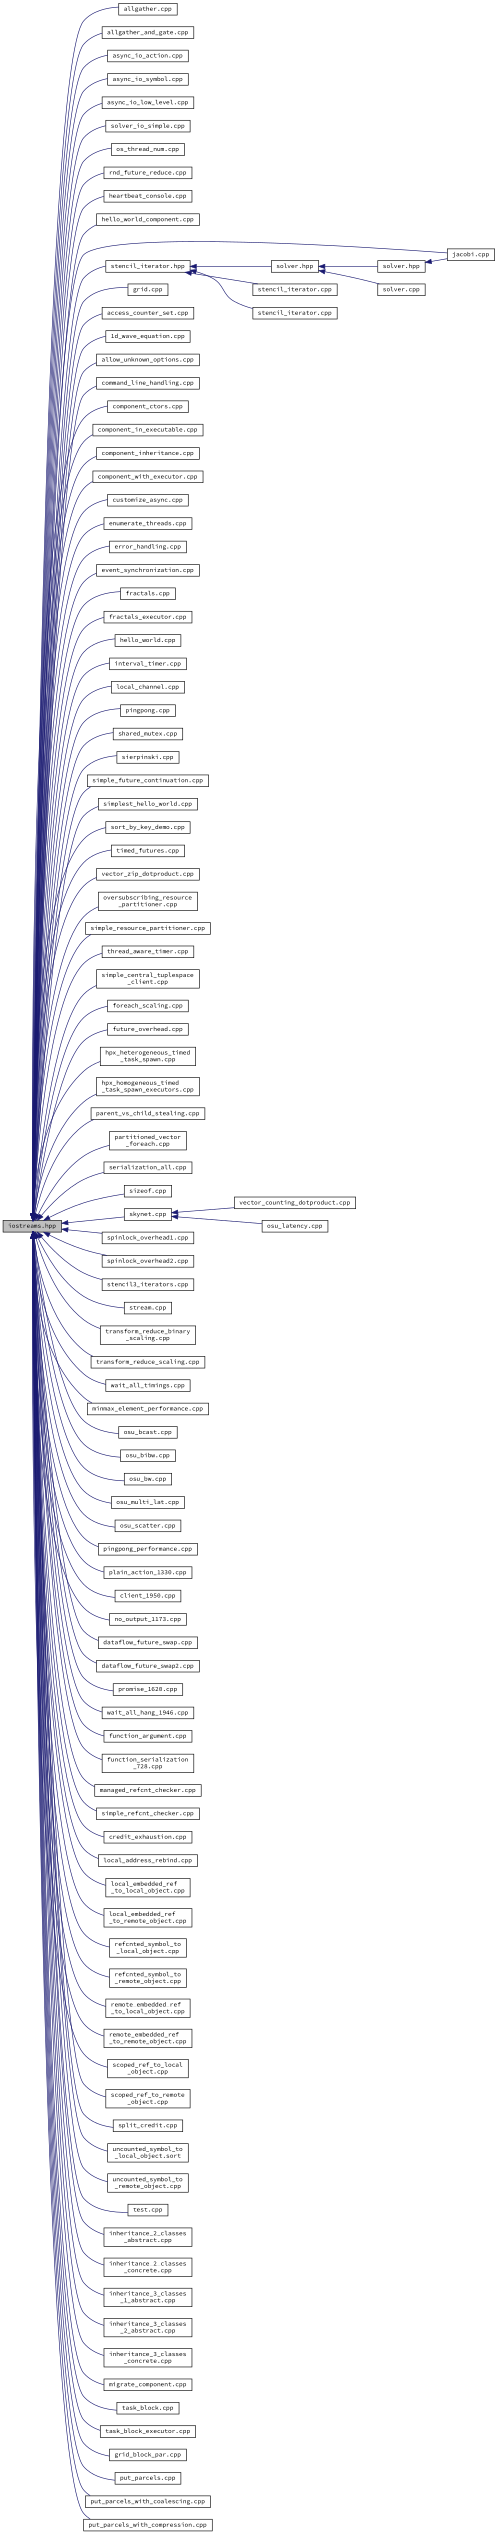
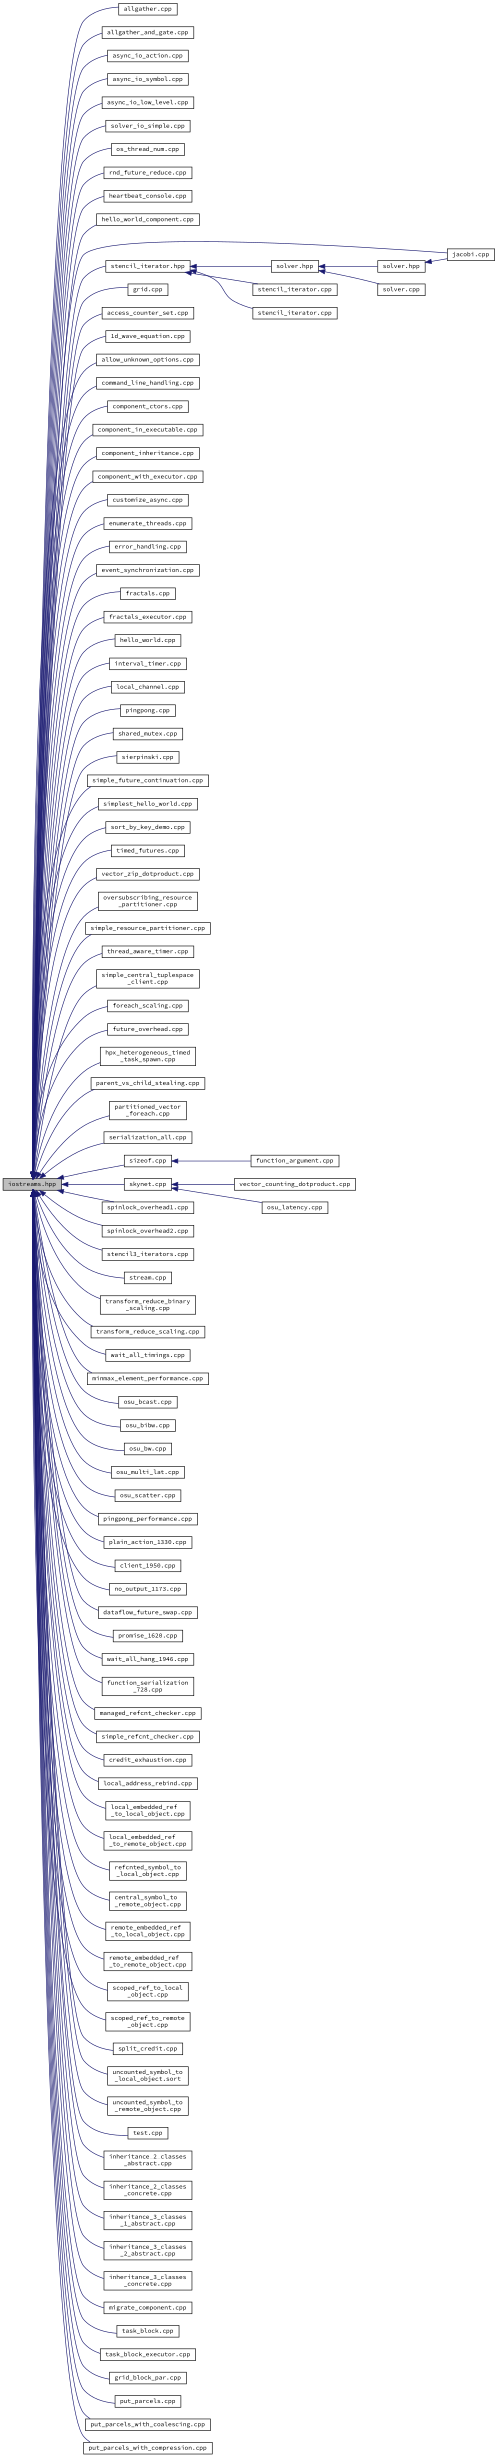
  digraph {
    fontname="Source Code Pro"
    rankdir=LR
    node [color=black fillcolor=white fontname="Source Code Pro" fontsize=10 shape=record style=filled]
    edge [color=midnightblue dir=back fontname="Source Code Pro" fontsize=10 labelfontname=Helvetica labelfontsize=10 style=solid]
    n1 [fillcolor=grey75 fontcolor=black height=0.2 label="iostreams.hpp" width=0.4]
    n2 [height=0.2 label="allgather.cpp" width=0.4]
    n3 [height=0.2 label="allgather_and_gate.cpp" width=0.4]
    n4 [height=0.2 label="async_io_action.cpp" width=0.4]
    n5 [height=0.2 label="async_io_symbol.cpp" width=0.4]
    n6 [height=0.2 label="async_io_low_level.cpp" width=0.4]
    n7 [height=0.2 label="solver_io_simple.cpp" width=0.4]
    n8 [height=0.2 label="os_thread_num.cpp" width=0.4]
    n9 [height=0.2 label="rnd_future_reduce.cpp" width=0.4]
    n10 [height=0.2 label="heartbeat_console.cpp" width=0.4]
    n11 [height=0.2 label="hello_world_component.cpp" width=0.4]
    n12 [height=0.2 label="jacobi.cpp" width=0.4]
    n13 [height=0.2 label="stencil_iterator.hpp" width=0.4]
    n14 [height=0.2 label="grid.cpp" width=0.4]
    n15 [height=0.2 label="access_counter_set.cpp" width=0.4]
    n16 [height=0.2 label="1d_wave_equation.cpp" width=0.4]
    n17 [height=0.2 label="allow_unknown_options.cpp" width=0.4]
    n18 [height=0.2 label="command_line_handling.cpp" width=0.4]
    n19 [height=0.2 label="component_ctors.cpp" width=0.4]
    n20 [height=0.2 label="component_in_executable.cpp" width=0.4]
    n21 [height=0.2 label="component_inheritance.cpp" width=0.4]
    n22 [height=0.2 label="component_with_executor.cpp" width=0.4]
    n23 [height=0.2 label="customize_async.cpp" width=0.4]
    n24 [height=0.2 label="enumerate_threads.cpp" width=0.4]
    n25 [height=0.2 label="error_handling.cpp" width=0.4]
    n26 [height=0.2 label="event_synchronization.cpp" width=0.4]
    n27 [height=0.2 label="fractals.cpp" width=0.4]
    n28 [height=0.2 label="fractals_executor.cpp" width=0.4]
    n29 [height=0.2 label="hello_world.cpp" width=0.4]
    n30 [height=0.2 label="interval_timer.cpp" width=0.4]
    n31 [height=0.2 label="local_channel.cpp" width=0.4]
    n32 [height=0.2 label="pingpong.cpp" width=0.4]
    n33 [height=0.2 label="shared_mutex.cpp" width=0.4]
    n34 [height=0.2 label="sierpinski.cpp" width=0.4]
    n35 [height=0.2 label="simple_future_continuation.cpp" width=0.4]
    n36 [height=0.2 label="simplest_hello_world.cpp" width=0.4]
    n37 [height=0.2 label="sort_by_key_demo.cpp" width=0.4]
    n38 [height=0.2 label="timed_futures.cpp" width=0.4]
    n39 [height=0.2 label="vector_zip_dotproduct.cpp" width=0.4]
    n40 [height=0.2 label="oversubscribing_resource\l_partitioner.cpp" width=0.4]
    n41 [height=0.2 label="simple_resource_partitioner.cpp" width=0.4]
    n42 [height=0.2 label="thread_aware_timer.cpp" width=0.4]
    n43 [height=0.2 label="simple_central_tuplespace\l_client.cpp" width=0.4]
    n44 [height=0.2 label="foreach_scaling.cpp" width=0.4]
    n45 [height=0.2 label="future_overhead.cpp" width=0.4]
    n46 [height=0.2 label="hpx_heterogeneous_timed\l_task_spawn.cpp" width=0.4]
-   n47 [height=0.2 label="hpx_homogeneous_timed\l_task_spawn_executors.cpp" width=0.4]
    n48 [height=0.2 label="parent_vs_child_stealing.cpp" width=0.4]
    n49 [height=0.2 label="partitioned_vector\l_foreach.cpp" width=0.4]
    n50 [height=0.2 label="serialization_all.cpp" width=0.4]
    n51 [height=0.2 label="sizeof.cpp" width=0.4]
    n52 [height=0.2 label="skynet.cpp" width=0.4]
    n53 [height=0.2 label="spinlock_overhead1.cpp" width=0.4]
    n54 [height=0.2 label="spinlock_overhead2.cpp" width=0.4]
    n55 [height=0.2 label="stencil3_iterators.cpp" width=0.4]
    n56 [height=0.2 label="stream.cpp" width=0.4]
    n57 [height=0.2 label="transform_reduce_binary\l_scaling.cpp" width=0.4]
    n58 [height=0.2 label="transform_reduce_scaling.cpp" width=0.4]
    n59 [height=0.2 label="wait_all_timings.cpp" width=0.4]
    n60 [height=0.2 label="minmax_element_performance.cpp" width=0.4]
    n61 [height=0.2 label="osu_bcast.cpp" width=0.4]
    n62 [height=0.2 label="osu_bibw.cpp" width=0.4]
    n63 [height=0.2 label="osu_bw.cpp" width=0.4]
    n64 [height=0.2 label="osu_multi_lat.cpp" width=0.4]
    n65 [height=0.2 label="osu_scatter.cpp" width=0.4]
    n66 [height=0.2 label="pingpong_performance.cpp" width=0.4]
    n67 [height=0.2 label="plain_action_1330.cpp" width=0.4]
    n68 [height=0.2 label="client_1950.cpp" width=0.4]
    n69 [height=0.2 label="no_output_1173.cpp" width=0.4]
    n70 [height=0.2 label="dataflow_future_swap.cpp" width=0.4]
-   n71 [height=0.2 label="dataflow_future_swap2.cpp" width=0.4]
    n72 [height=0.2 label="promise_1620.cpp" width=0.4]
    n73 [height=0.2 label="wait_all_hang_1946.cpp" width=0.4]
    n74 [height=0.2 label="function_argument.cpp" width=0.4]
    n75 [height=0.2 label="function_serialization\l_728.cpp" width=0.4]
    n76 [height=0.2 label="managed_refcnt_checker.cpp" width=0.4]
    n77 [height=0.2 label="simple_refcnt_checker.cpp" width=0.4]
    n78 [height=0.2 label="credit_exhaustion.cpp" width=0.4]
    n79 [height=0.2 label="local_address_rebind.cpp" width=0.4]
    n80 [height=0.2 label="local_embedded_ref\l_to_local_object.cpp" width=0.4]
    n81 [height=0.2 label="local_embedded_ref\l_to_remote_object.cpp" width=0.4]
    n82 [height=0.2 label="refcnted_symbol_to\l_local_object.cpp" width=0.4]
-   n83 [height=0.2 label="refcnted_symbol_to\l_remote_object.cpp" width=0.4]
+   n83 [height=0.2 label="central_symbol_to\l_remote_object.cpp" width=0.4]
    n84 [height=0.2 label="remote_embedded_ref\l_to_local_object.cpp" width=0.4]
    n85 [height=0.2 label="remote_embedded_ref\l_to_remote_object.cpp" width=0.4]
    n86 [height=0.2 label="scoped_ref_to_local\l_object.cpp" width=0.4]
    n87 [height=0.2 label="scoped_ref_to_remote\l_object.cpp" width=0.4]
    n88 [height=0.2 label="split_credit.cpp" width=0.4]
    n89 [height=0.2 label="uncounted_symbol_to\l_local_object.sort" width=0.4]
    n90 [height=0.2 label="uncounted_symbol_to\l_remote_object.cpp" width=0.4]
    n91 [height=0.2 label="test.cpp" width=0.4]
    n92 [height=0.2 label="inheritance_2_classes\l_abstract.cpp" width=0.4]
    n93 [height=0.2 label="inheritance_2_classes\l_concrete.cpp" width=0.4]
    n94 [height=0.2 label="inheritance_3_classes\l_1_abstract.cpp" width=0.4]
    n95 [height=0.2 label="inheritance_3_classes\l_2_abstract.cpp" width=0.4]
    n96 [height=0.2 label="inheritance_3_classes\l_concrete.cpp" width=0.4]
    n97 [height=0.2 label="migrate_component.cpp" width=0.4]
    n98 [height=0.2 label="task_block.cpp" width=0.4]
    n99 [height=0.2 label="task_block_executor.cpp" width=0.4]
    n100 [height=0.2 label="grid_block_par.cpp" width=0.4]
    n101 [height=0.2 label="put_parcels.cpp" width=0.4]
    n102 [height=0.2 label="put_parcels_with_coalescing.cpp" width=0.4]
    n103 [height=0.2 label="put_parcels_with_compression.cpp" width=0.4]
    n104 [height=0.2 label="solver.hpp" width=0.4]
    n105 [height=0.2 label="stencil_iterator.cpp" width=0.4]
    n106 [height=0.2 label="stencil_iterator.cpp" width=0.4]
    n107 [height=0.2 label="vector_counting_dotproduct.cpp" width=0.4]
    n108 [height=0.2 label="osu_latency.cpp" width=0.4]
    n109 [height=0.2 label="solver.hpp" width=0.4]
    n110 [height=0.2 label="solver.cpp" width=0.4]
    n1 -> n2
    n1 -> n3
    n1 -> n4
    n1 -> n5
    n1 -> n6
    n1 -> n7
    n1 -> n8
    n1 -> n9
    n1 -> n10
    n1 -> n11
    n1 -> n12
    n1 -> n13
    n1 -> n14
    n1 -> n15
    n1 -> n16
    n1 -> n17
    n1 -> n18
    n1 -> n19
    n1 -> n20
    n1 -> n21
    n1 -> n22
    n1 -> n23
    n1 -> n24
    n1 -> n25
    n1 -> n26
    n1 -> n27
    n1 -> n28
    n1 -> n29
    n1 -> n30
    n1 -> n31
    n1 -> n32
    n1 -> n33
    n1 -> n34
    n1 -> n35
    n1 -> n36
    n1 -> n37
    n1 -> n38
    n1 -> n39
    n1 -> n40
    n1 -> n41
    n1 -> n42
    n1 -> n43
    n1 -> n44
    n1 -> n45
    n1 -> n46
-   n1 -> n47
    n1 -> n48
    n1 -> n49
    n1 -> n50
    n1 -> n51
    n1 -> n52
    n1 -> n53
    n1 -> n54
    n1 -> n55
    n1 -> n56
    n1 -> n57
    n1 -> n58
    n1 -> n59
    n1 -> n60
    n1 -> n61
    n1 -> n62
    n1 -> n63
    n1 -> n64
    n1 -> n65
    n1 -> n66
    n1 -> n67
    n1 -> n68
    n1 -> n69
    n1 -> n70
-   n1 -> n71
    n1 -> n72
    n1 -> n73
-   n1 -> n74
+   n51 -> n74
    n1 -> n75
    n1 -> n76
    n1 -> n77
    n1 -> n78
    n1 -> n79
    n1 -> n80
    n1 -> n81
    n1 -> n82
    n1 -> n83
    n1 -> n84
    n1 -> n85
    n1 -> n86
    n1 -> n87
    n1 -> n88
    n1 -> n89
    n1 -> n90
    n1 -> n91
    n1 -> n92
    n1 -> n93
    n1 -> n94
    n1 -> n95
    n1 -> n96
    n1 -> n97
    n1 -> n98
    n1 -> n99
    n1 -> n100
    n1 -> n101
    n1 -> n102
    n1 -> n103
    n13 -> n104
    n13 -> n105
    n13 -> n106
    n52 -> n107
    n52 -> n108
    n104 -> n109
    n104 -> n110
    n109 -> n12
  }
